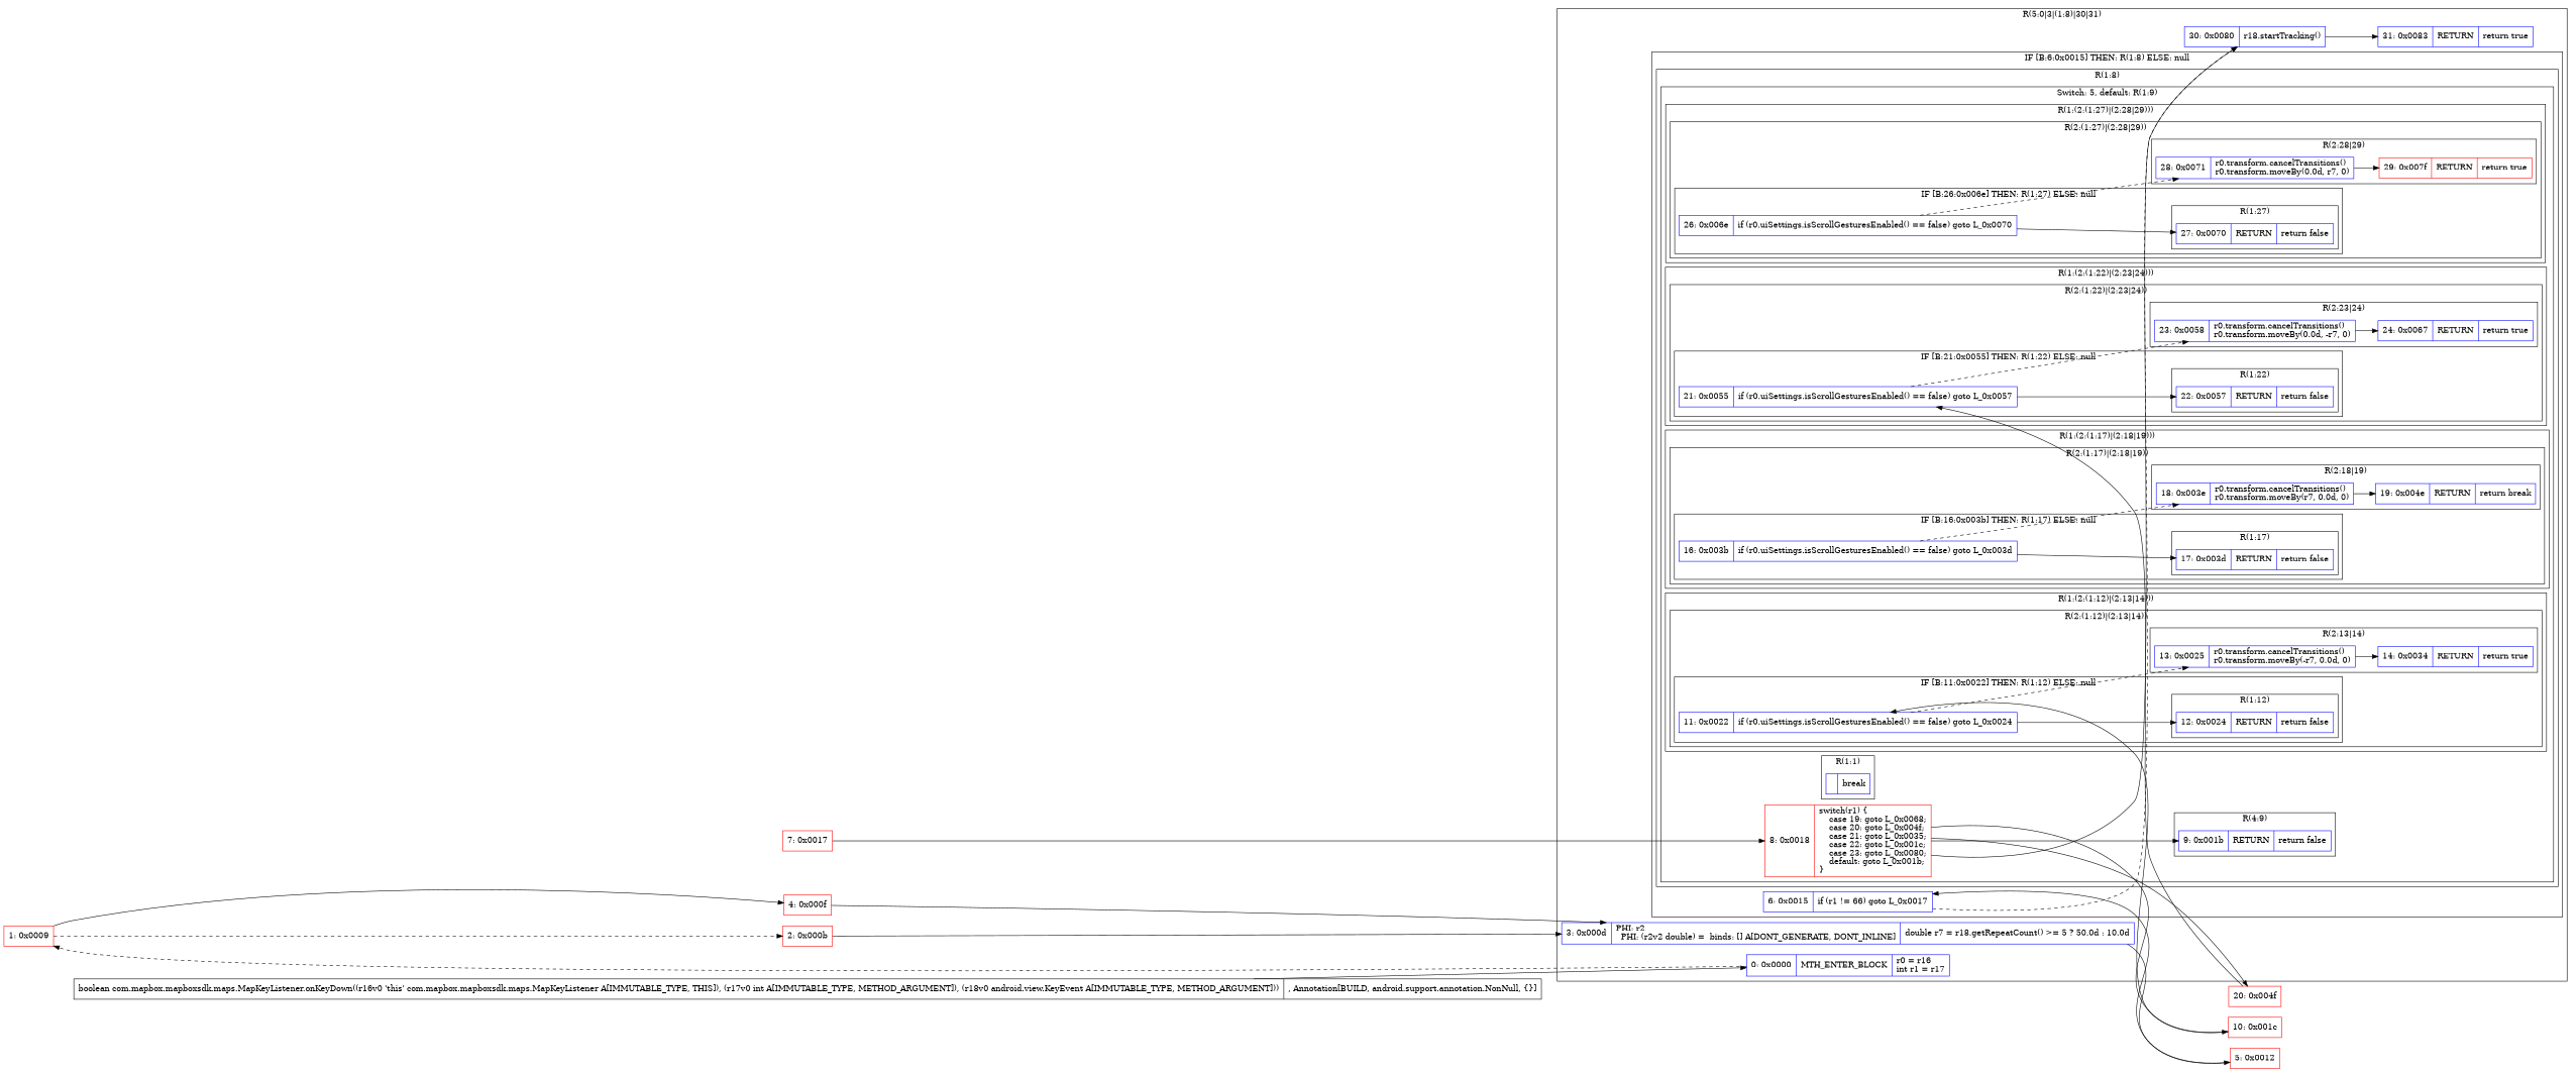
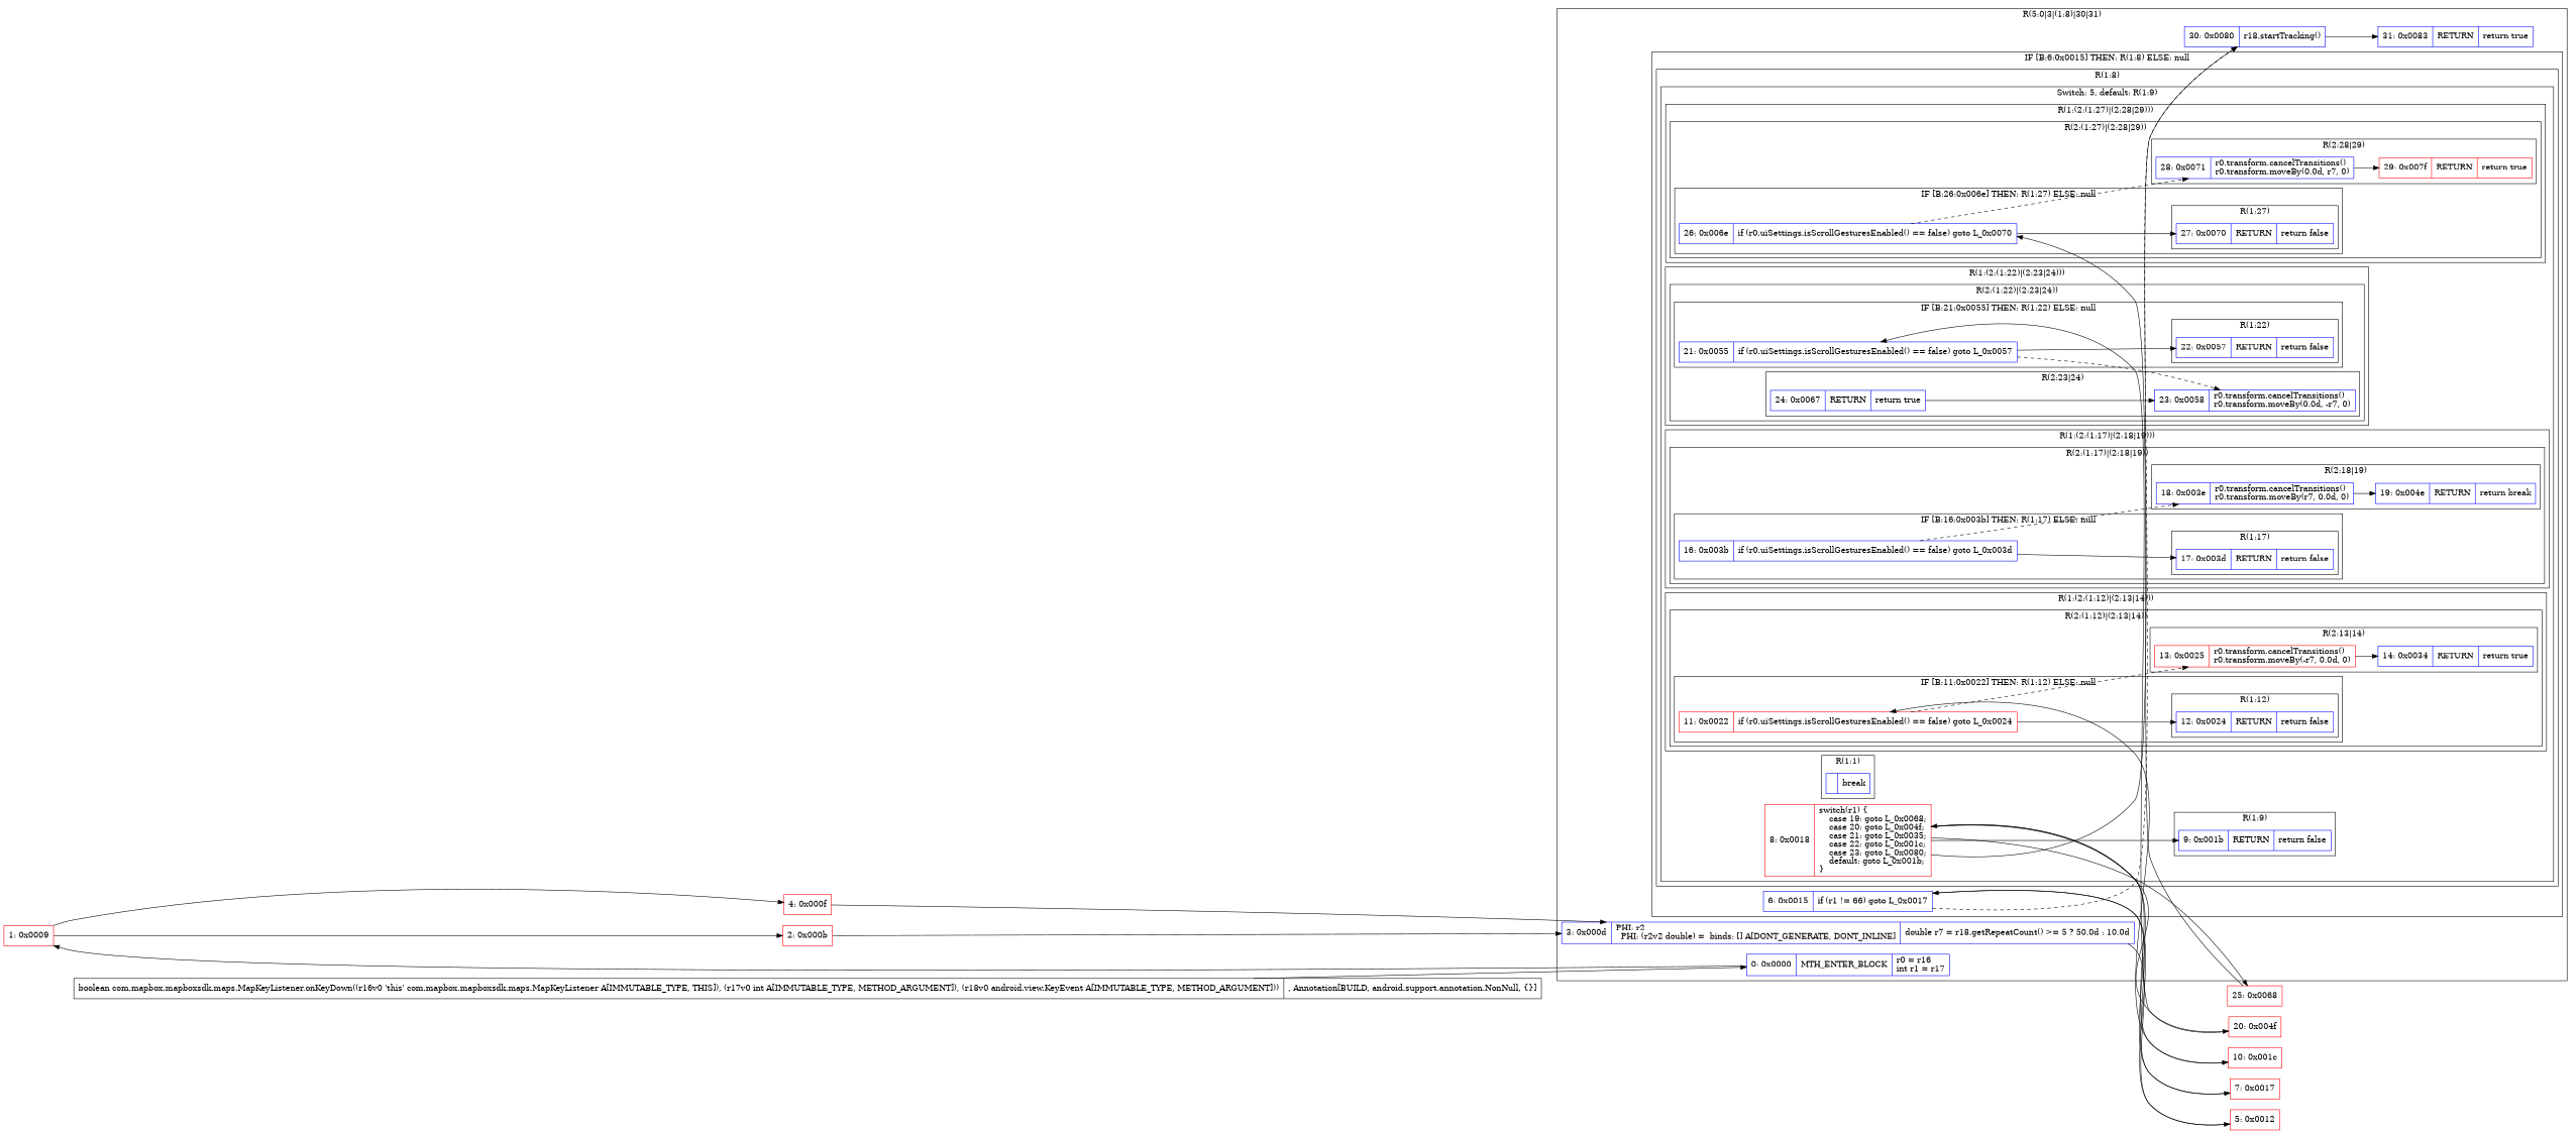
  digraph {
    rankdir=LR
    node [color=blue shape=record]
    n1 [label="{27\:\ 0x0070|RETURN\l|return false\l}"]
    n2 [label="{26\:\ 0x006e|if (r0.uiSettings.isScrollGesturesEnabled() == false) goto L_0x0070\l}"]
    n3 [label="{28\:\ 0x0071|r0.transform.cancelTransitions()\lr0.transform.moveBy(0.0d, r7, 0)\l}"]
    n4 [color=red label="{29\:\ 0x007f|RETURN\l|return true\l}"]
    n5 [label="{22\:\ 0x0057|RETURN\l|return false\l}"]
    n6 [label="{21\:\ 0x0055|if (r0.uiSettings.isScrollGesturesEnabled() == false) goto L_0x0057\l}"]
    n7 [label="{23\:\ 0x0058|r0.transform.cancelTransitions()\lr0.transform.moveBy(0.0d, \-r7, 0)\l}"]
    n8 [label="{24\:\ 0x0067|RETURN\l|return true\l}"]
    n9 [label="{17\:\ 0x003d|RETURN\l|return false\l}"]
    n10 [label="{16\:\ 0x003b|if (r0.uiSettings.isScrollGesturesEnabled() == false) goto L_0x003d\l}"]
    n11 [label="{18\:\ 0x003e|r0.transform.cancelTransitions()\lr0.transform.moveBy(r7, 0.0d, 0)\l}"]
    n12 [label="{19\:\ 0x004e|RETURN\l|return break\l}"]
    n13 [label="{12\:\ 0x0024|RETURN\l|return false\l}"]
-   n14 [label="{11\:\ 0x0022|if (r0.uiSettings.isScrollGesturesEnabled() == false) goto L_0x0024\l}"]
-   n15 [label="{13\:\ 0x0025|r0.transform.cancelTransitions()\lr0.transform.moveBy(\-r7, 0.0d, 0)\l}"]
+   n14 [color=red label="{11\:\ 0x0022|if (r0.uiSettings.isScrollGesturesEnabled() == false) goto L_0x0024\l}"]
+   n15 [color=red label="{13\:\ 0x0025|r0.transform.cancelTransitions()\lr0.transform.moveBy(\-r7, 0.0d, 0)\l}"]
    n16 [label="{14\:\ 0x0034|RETURN\l|return true\l}"]
    n17 [label="{|break\l}"]
    n18 [label="{9\:\ 0x001b|RETURN\l|return false\l}"]
    n19 [color=red label="{8\:\ 0x0018|switch(r1) \{\l    case 19: goto L_0x0068;\l    case 20: goto L_0x004f;\l    case 21: goto L_0x0035;\l    case 22: goto L_0x001c;\l    case 23: goto L_0x0080;\l    default: goto L_0x001b;\l\}\l}"]
    n20 [label="{6\:\ 0x0015|if (r1 != 66) goto L_0x0017\l}"]
    n21 [label="{0\:\ 0x0000|MTH_ENTER_BLOCK\l|r0 = r16\lint r1 = r17\l}"]
    n22 [label="{3\:\ 0x000d|PHI: r2 \l  PHI: (r2v2 double) =  binds: [] A[DONT_GENERATE, DONT_INLINE]\l|double r7 = r18.getRepeatCount() \>= 5 ? 50.0d : 10.0d\l}"]
    n23 [label="{30\:\ 0x0080|r18.startTracking()\l}"]
    n24 [label="{31\:\ 0x0083|RETURN\l|return true\l}"]
    n25 [color=red label="{10\:\ 0x001c}"]
    n26 [color=red label="{20\:\ 0x004f}"]
+   n27 [color=red label="{25\:\ 0x0068}"]
    n28 [color=red label="{7\:\ 0x0017}"]
    n29 [color=red label="{1\:\ 0x0009}"]
    n30 [color=red label="{5\:\ 0x0012}"]
    n31 [color=red label="{2\:\ 0x000b}"]
    n32 [color=red label="{4\:\ 0x000f}"]
    n33 [label="{boolean com.mapbox.mapboxsdk.maps.MapKeyListener.onKeyDown((r16v0 'this' com.mapbox.mapboxsdk.maps.MapKeyListener A[IMMUTABLE_TYPE, THIS]), (r17v0 int A[IMMUTABLE_TYPE, METHOD_ARGUMENT]), (r18v0 android.view.KeyEvent A[IMMUTABLE_TYPE, METHOD_ARGUMENT]))  | , Annotation[BUILD, android.support.annotation.NonNull, \{\}]\l}" color=""]
    subgraph cluster_1 {
      label="R(5:0|3|(1:8)|30|31)"
      n21
      n22
      n23
      n24
      subgraph cluster_2 {
        label="IF [B:6:0x0015] THEN: R(1:8) ELSE: null"
        n20
        subgraph cluster_3 {
          label="R(1:8)"
          subgraph cluster_4 {
            label="Switch: 5, default: R(1:9)"
            n19
            subgraph cluster_5 {
              label="R(1:(2:(1:27)|(2:28|29)))"
              subgraph cluster_6 {
                label="R(2:(1:27)|(2:28|29))"
                subgraph cluster_7 {
                  label="IF [B:26:0x006e] THEN: R(1:27) ELSE: null"
                  n2
                  subgraph cluster_8 {
                    label="R(1:27)"
                    n1
                  }
                }
                subgraph cluster_9 {
                  label="R(2:28|29)"
                  n3
                  n4
                }
              }
            }
            subgraph cluster_10 {
              label="R(1:(2:(1:22)|(2:23|24)))"
              subgraph cluster_11 {
                label="R(2:(1:22)|(2:23|24))"
                subgraph cluster_12 {
                  label="IF [B:21:0x0055] THEN: R(1:22) ELSE: null"
                  n6
                  subgraph cluster_13 {
                    label="R(1:22)"
                    n5
                  }
                }
                subgraph cluster_14 {
                  label="R(2:23|24)"
                  n7
                  n8
                }
              }
            }
            subgraph cluster_15 {
              label="R(1:(2:(1:17)|(2:18|19)))"
              subgraph cluster_16 {
                label="R(2:(1:17)|(2:18|19))"
                subgraph cluster_17 {
                  label="IF [B:16:0x003b] THEN: R(1:17) ELSE: null"
                  n10
                  subgraph cluster_18 {
                    label="R(1:17)"
                    n9
                  }
                }
                subgraph cluster_19 {
                  label="R(2:18|19)"
                  n11
                  n12
                }
              }
            }
            subgraph cluster_20 {
              label="R(1:(2:(1:12)|(2:13|14)))"
              subgraph cluster_21 {
                label="R(2:(1:12)|(2:13|14))"
                subgraph cluster_22 {
                  label="IF [B:11:0x0022] THEN: R(1:12) ELSE: null"
                  n14
                  subgraph cluster_23 {
                    label="R(1:12)"
                    n13
                  }
                }
                subgraph cluster_24 {
                  label="R(2:13|14)"
                  n15
                  n16
                }
              }
            }
            subgraph cluster_25 {
              label="R(1:1)"
              n17
            }
            subgraph cluster_26 {
-             label="R(4:9)"
+             label="R(1:9)"
              n18
            }
          }
        }
      }
    }
    n2 -> n1
    n2 -> n3 [style=dashed]
    n3 -> n4
    n6 -> n5
    n6 -> n7 [style=dashed]
-   n7 -> n8
+   n8 -> n7
    n10 -> n9
    n10 -> n11 [style=dashed]
    n11 -> n12
    n14 -> n13
    n14 -> n15 [style=dashed]
    n15 -> n16
    n19 -> n18
    n19 -> n23
    n19 -> n25
    n19 -> n26
+   n19 -> n27
    n20 -> n23 [style=dashed]
-   n21 -> n29 [style=dashed]
+   n20 -> n28
+   n21 -> n29
    n22 -> n30
    n23 -> n24
    n25 -> n14
    n26 -> n6
+   n27 -> n2
    n28 -> n19
-   n29 -> n31 [style=dashed]
+   n29 -> n31
    n29 -> n32
    n30 -> n20
    n31 -> n22
    n32 -> n22
    n33 -> n21
  }
